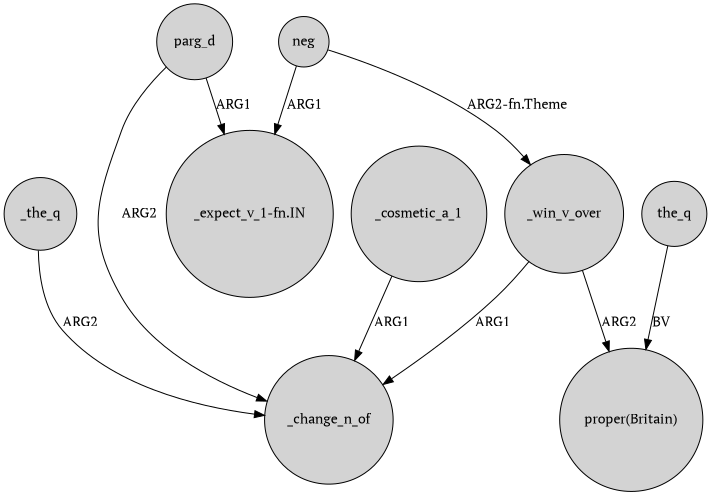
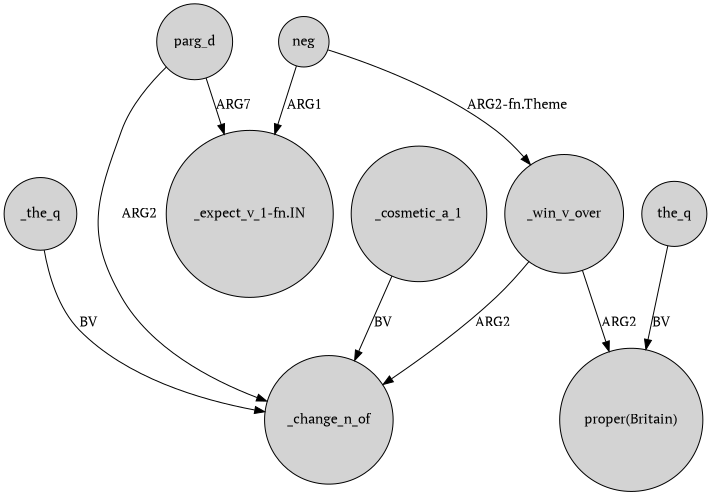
  digraph {
    fontname="PT Serif"
    node [fontname="PT Serif" shape=circle style=filled]
    edge [fontname="PT Serif"]
    _the_q
    _change_n_of
    parg_d
    "_expect_v_1-fn.IN"
    _cosmetic_a_1
    _win_v_over
    n7 [label="proper(Britain)"]
    n8 [label=the_q]
    neg
-   _the_q -> _change_n_of [label=ARG2]
+   _the_q -> _change_n_of [label=BV]
    parg_d -> _change_n_of [label=ARG2]
-   parg_d -> "_expect_v_1-fn.IN" [label=ARG1]
-   _cosmetic_a_1 -> _change_n_of [label=ARG1]
-   _win_v_over -> _change_n_of [label=ARG1]
+   parg_d -> "_expect_v_1-fn.IN" [label=ARG7]
+   _cosmetic_a_1 -> _change_n_of [label=BV]
+   _win_v_over -> _change_n_of [label=ARG2]
    _win_v_over -> n7 [label=ARG2]
    n8 -> n7 [label=BV]
    neg -> "_expect_v_1-fn.IN" [label=ARG1]
    neg -> _win_v_over [label="ARG2-fn.Theme"]
  }
